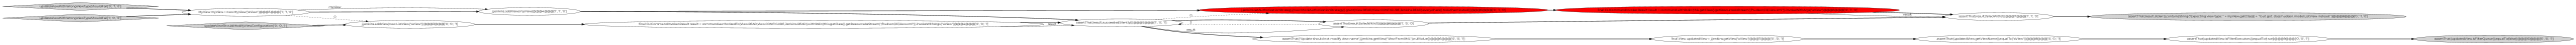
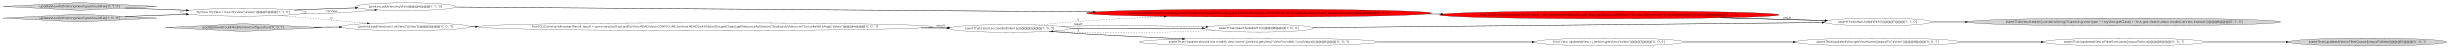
  digraph {
    fontname=Montserrat
    rankdir=LR
    node [fillcolor=white fontname=Montserrat shape=ellipse style=filled]
    edge [fontname=Montserrat style=bold]
    n1 [fillcolor=lightgray label="updateViewWithWrongViewTypeShouldFail['0', '1', '0']" shape=diamond]
    n2 [label="MyView myView = new MyView(\"aView\")@@@3@@@['1', '1', '0']"]
    n3 [label="j.jenkins.addView(myView)@@@4@@@['1', '1', '0']"]
    n4 [label="j.jenkins.addView(new ListView(\"aView\"))@@@3@@@['0', '0', '1']"]
    n5 [label="final CLICommandInvoker.Result result = command.authorizedTo(View.READ,View.CONFIGURE,Jenkins.READ).withStdin(this.getClass().getResourceAsStream(\"/hudson/cli/view.xml\")).invokeWithArgs(\"aView\")@@@4@@@['0', '0', '1']"]
    n6 [label="assertThat(result,succeededSilently())@@@5@@@['1', '0', '1']"]
    n7 [label="assertThat(result,failedWith(1))@@@6@@@['1', '0', '0']"]
    n8 [label="assertThat(\"Update should not modify view name\",j.jenkins.getView(\"ViewFromXML\"),nullValue())@@@6@@@['0', '0', '1']"]
    n9 [fillcolor=red label="j.jenkins.setAuthorizationStrategy(new MockAuthorizationStrategy().grant(View.READ,View.CONFIGURE,Jenkins.READ).everywhere().toAuthenticated())@@@5@@@['0', '1', '0']"]
    n10 [label="assertThat(result,failedWith(1))@@@7@@@['1', '1', '0']"]
    n11 [fillcolor=lightgray label="assertThat(result.stderr(),containsString(\"Expecting view type: \" + myView.getClass() + \" but got: class hudson.model.ListView instead.\"))@@@8@@@['0', '1', '0']"]
    n12 [label="final View updatedView = j.jenkins.getView(\"aView\")@@@7@@@['0', '0', '1']"]
    n13 [label="assertThat(updatedView.getViewName(),equalTo(\"aView\"))@@@8@@@['0', '0', '1']"]
    n14 [fillcolor=red label="final CLICommandInvoker.Result result = command.withStdin(this.getClass().getResourceAsStream(\"/hudson/cli/view.xml\")).invokeWithArgs(\"aView\")@@@6@@@['0', '1', '0']"]
    n15 [fillcolor=lightgray label="updateViewShouldModifyViewConfiguration['0', '0', '1']" shape=diamond]
    n16 [label="assertThat(updatedView.isFilterExecutors(),equalTo(true))@@@9@@@['0', '0', '1']"]
    n17 [fillcolor=lightgray label="assertThat(updatedView.isFilterQueue(),equalTo(false))@@@10@@@['0', '0', '1']"]
    n18 [fillcolor=lightgray label="updateViewWithWrongViewTypeShouldFail['1', '0', '0']" shape=diamond]
    n1 -> n2
    n2 -> n3
    n2 -> n3 [label=myView style=solid]
    n2 -> n4 [label=0 style=dashed]
-   n3 -> n6
    n3 -> n9
    n4 -> n5
    n5 -> n6 [label=result style=solid]
    n5 -> n6
    n6 -> n7 [label=result style=solid]
    n6 -> n7
    n6 -> n8
    n6 -> n9 [label=0 style=dashed]
    n7 -> n6 [label=3 style=dashed]
    n7 -> n10
    n8 -> n12
    n9 -> n14
    n10 -> n11
    n12 -> n13
    n13 -> n16
    n14 -> n10 [label=result style=solid]
    n14 -> n10
    n15 -> n4
    n16 -> n17
    n18 -> n2
  }
